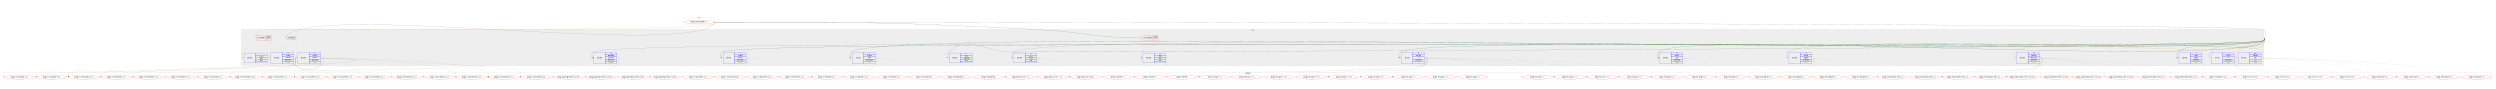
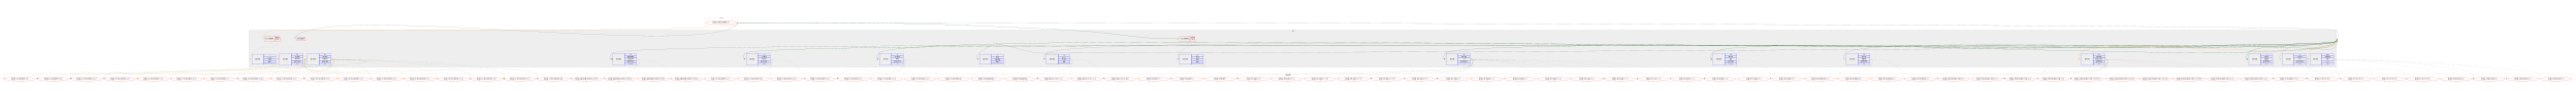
  digraph {
    compound=true
    concentrate=true
    fontname=Inter
    fontsize=10
    newrank=true
    rankdir=TB
    ranksep=1.5
    node [color=red fontname=Inter fontsize=10]
    edge [arrowhead=onormal color=darkorange fontname=Inter headport=w style=dotted tailport=e weight=100]
    n1 [label="portage://media-libs/libquvi-0.9.4" width=4]
    n2 [color=blue label=<<TABLE BORDER="0" CELLBORDER="1" CELLSPACING="0" CELLPADDING="4" WIDTH="220"><TR><TD ROWSPAN="6" CELLPADDING="30">pack_dep</TD></TR><TR><TD WIDTH="110">no</TD></TR><TR><TD>sys-devel</TD></TR><TR><TD>automake</TD></TR><TR><TD>greaterequal</TD></TR><TR><TD>1.16.1</TD></TR></TABLE>> shape=none]
    n3 [color=blue label=<<TABLE BORDER="0" CELLBORDER="1" CELLSPACING="0" CELLPADDING="4" WIDTH="220"><TR><TD ROWSPAN="6" CELLPADDING="30">pack_dep</TD></TR><TR><TD WIDTH="110">no</TD></TR><TR><TD>sys-devel</TD></TR><TR><TD>automake</TD></TR><TR><TD>greaterequal</TD></TR><TR><TD>1.15.1</TD></TR></TABLE>> shape=none]
    n4 [label=<<TABLE BORDER="0" CELLBORDER="1" CELLSPACING="0" CELLPADDING="4"><TR><TD CELLPADDING="10">any_of_group</TD></TR></TABLE>> shape=none]
    n5 [color=blue label=<<TABLE BORDER="0" CELLBORDER="1" CELLSPACING="0" CELLPADDING="4" WIDTH="220"><TR><TD ROWSPAN="6" CELLPADDING="30">pack_dep</TD></TR><TR><TD WIDTH="110">no</TD></TR><TR><TD>sys-devel</TD></TR><TR><TD>gettext</TD></TR><TR><TD>none</TD></TR><TR><TD></TD></TR></TABLE>> shape=none]
    n6 [label=<<TABLE BORDER="0" CELLBORDER="1" CELLSPACING="0" CELLPADDING="4"><TR><TD ROWSPAN="3" CELLPADDING="10">use_conditional</TD></TR><TR><TD>positive</TD></TR><TR><TD>nls</TD></TR></TABLE>> shape=none]
    n7 [color=blue label=<<TABLE BORDER="0" CELLBORDER="1" CELLSPACING="0" CELLPADDING="4" WIDTH="220"><TR><TD ROWSPAN="6" CELLPADDING="30">pack_dep</TD></TR><TR><TD WIDTH="110">no</TD></TR><TR><TD>app-arch</TD></TR><TR><TD>xz-utils</TD></TR><TR><TD>none</TD></TR><TR><TD></TD></TR></TABLE>> shape=none]
    n8 [color=blue label=<<TABLE BORDER="0" CELLBORDER="1" CELLSPACING="0" CELLPADDING="4" WIDTH="220"><TR><TD ROWSPAN="6" CELLPADDING="30">pack_dep</TD></TR><TR><TD WIDTH="110">no</TD></TR><TR><TD>app-portage</TD></TR><TR><TD>elt-patches</TD></TR><TR><TD>greaterequal</TD></TR><TR><TD>20170815</TD></TR></TABLE>> shape=none]
    n9 [color=blue label=<<TABLE BORDER="0" CELLBORDER="1" CELLSPACING="0" CELLPADDING="4" WIDTH="220"><TR><TD ROWSPAN="6" CELLPADDING="30">pack_dep</TD></TR><TR><TD WIDTH="110">no</TD></TR><TR><TD>sys-devel</TD></TR><TR><TD>autoconf</TD></TR><TR><TD>greaterequal</TD></TR><TR><TD>2.69</TD></TR></TABLE>> shape=none]
    n10 [color=blue label=<<TABLE BORDER="0" CELLBORDER="1" CELLSPACING="0" CELLPADDING="4" WIDTH="220"><TR><TD ROWSPAN="6" CELLPADDING="30">pack_dep</TD></TR><TR><TD WIDTH="110">no</TD></TR><TR><TD>sys-devel</TD></TR><TR><TD>libtool</TD></TR><TR><TD>greaterequal</TD></TR><TR><TD>2.4</TD></TR></TABLE>> shape=none]
    n11 [color=blue label=<<TABLE BORDER="0" CELLBORDER="1" CELLSPACING="0" CELLPADDING="4" WIDTH="220"><TR><TD ROWSPAN="6" CELLPADDING="30">pack_dep</TD></TR><TR><TD WIDTH="110">no</TD></TR><TR><TD>virtual</TD></TR><TR><TD>pkgconfig</TD></TR><TR><TD>none</TD></TR><TR><TD></TD></TR></TABLE>> shape=none]
    n12 [color=blue label=<<TABLE BORDER="0" CELLBORDER="1" CELLSPACING="0" CELLPADDING="4" WIDTH="220"><TR><TD ROWSPAN="6" CELLPADDING="30">pack_dep</TD></TR><TR><TD WIDTH="110">no</TD></TR><TR><TD>virtual</TD></TR><TR><TD>libintl</TD></TR><TR><TD>none</TD></TR><TR><TD></TD></TR></TABLE>> shape=none]
    n13 [label=<<TABLE BORDER="0" CELLBORDER="1" CELLSPACING="0" CELLPADDING="4"><TR><TD ROWSPAN="3" CELLPADDING="10">use_conditional</TD></TR><TR><TD>positive</TD></TR><TR><TD>nls</TD></TR></TABLE>> shape=none]
    n14 [color=blue label=<<TABLE BORDER="0" CELLBORDER="1" CELLSPACING="0" CELLPADDING="4" WIDTH="220"><TR><TD ROWSPAN="6" CELLPADDING="30">pack_dep</TD></TR><TR><TD WIDTH="110">no</TD></TR><TR><TD>dev-lang</TD></TR><TR><TD>lua</TD></TR><TR><TD>greaterequal</TD></TR><TR><TD>5.1</TD></TR></TABLE>> shape=none]
    n15 [color=blue label=<<TABLE BORDER="0" CELLBORDER="1" CELLSPACING="0" CELLPADDING="4" WIDTH="220"><TR><TD ROWSPAN="6" CELLPADDING="30">pack_dep</TD></TR><TR><TD WIDTH="110">no</TD></TR><TR><TD>dev-libs</TD></TR><TR><TD>glib</TD></TR><TR><TD>greaterequal</TD></TR><TR><TD>2.24.2</TD></TR></TABLE>> shape=none]
    n16 [color=blue label=<<TABLE BORDER="0" CELLBORDER="1" CELLSPACING="0" CELLPADDING="4" WIDTH="220"><TR><TD ROWSPAN="6" CELLPADDING="30">pack_dep</TD></TR><TR><TD WIDTH="110">no</TD></TR><TR><TD>dev-libs</TD></TR><TR><TD>libgcrypt</TD></TR><TR><TD>greaterequal</TD></TR><TR><TD>1.4.5</TD></TR></TABLE>> shape=none]
    n17 [color=blue label=<<TABLE BORDER="0" CELLBORDER="1" CELLSPACING="0" CELLPADDING="4" WIDTH="220"><TR><TD ROWSPAN="6" CELLPADDING="30">pack_dep</TD></TR><TR><TD WIDTH="110">no</TD></TR><TR><TD>media-libs</TD></TR><TR><TD>libquvi-scripts</TD></TR><TR><TD>greaterequal</TD></TR><TR><TD>0.9</TD></TR></TABLE>> shape=none]
    n18 [color=blue label=<<TABLE BORDER="0" CELLBORDER="1" CELLSPACING="0" CELLPADDING="4" WIDTH="220"><TR><TD ROWSPAN="6" CELLPADDING="30">pack_dep</TD></TR><TR><TD WIDTH="110">no</TD></TR><TR><TD>net-libs</TD></TR><TR><TD>libproxy</TD></TR><TR><TD>greaterequal</TD></TR><TR><TD>0.3.1</TD></TR></TABLE>> shape=none]
    n19 [color=blue label=<<TABLE BORDER="0" CELLBORDER="1" CELLSPACING="0" CELLPADDING="4" WIDTH="220"><TR><TD ROWSPAN="6" CELLPADDING="30">pack_dep</TD></TR><TR><TD WIDTH="110">no</TD></TR><TR><TD>net-misc</TD></TR><TR><TD>curl</TD></TR><TR><TD>greaterequal</TD></TR><TR><TD>7.21.0</TD></TR></TABLE>> shape=none]
    n20 [color=blue label=<<TABLE BORDER="0" CELLBORDER="1" CELLSPACING="0" CELLPADDING="4" WIDTH="220"><TR><TD ROWSPAN="6" CELLPADDING="30">pack_dep</TD></TR><TR><TD WIDTH="110">weak</TD></TR><TR><TD>media-libs</TD></TR><TR><TD>quvi</TD></TR><TR><TD>smaller</TD></TR><TR><TD>0.4.0</TD></TR></TABLE>> shape=none]
    n21 [label="portage://sys-devel/automake-1.10.3-r3" width=4]
    n22 [label="portage://sys-devel/automake-1.11.6-r3" width=4]
    n23 [label="portage://sys-devel/automake-1.12.6-r2" width=4]
    n24 [label="portage://sys-devel/automake-1.13.4-r2" width=4]
    n25 [label="portage://sys-devel/automake-1.14.1-r2" width=4]
    n26 [label="portage://sys-devel/automake-1.15.1-r2" width=4]
    n27 [label="portage://sys-devel/automake-1.16.1-r1" width=4]
    n28 [label="portage://sys-devel/automake-1.16.1-r2" width=4]
    n29 [label="portage://sys-devel/automake-1.4_p6-r2" width=4]
    n30 [label="portage://sys-devel/automake-1.5-r2" width=4]
    n31 [label="portage://sys-devel/automake-1.6.3-r2" width=4]
    n32 [label="portage://sys-devel/automake-1.7.9-r3" width=4]
    n33 [label="portage://sys-devel/automake-1.8.5-r5" width=4]
    n34 [label="portage://sys-devel/automake-1.9.6-r5" width=4]
    n35 [label="portage://sys-devel/automake-9999" width=4]
    n36 [label="portage://sys-devel/gettext-0.19.8.1" width=4]
    n37 [label="portage://sys-devel/gettext-0.20.1" width=4]
    n38 [label="portage://app-arch/xz-utils-5.2.4-r2" width=4]
    n39 [label="portage://app-arch/xz-utils-5.2.4-r3" width=4]
    n40 [label="portage://app-arch/xz-utils-9999" width=4]
    n41 [label="portage://app-portage/elt-patches-20170317" width=4]
    n42 [label="portage://app-portage/elt-patches-20170422" width=4]
    n43 [label="portage://app-portage/elt-patches-20170815" width=4]
    n44 [label="portage://app-portage/elt-patches-20170826.1" width=4]
    n45 [label="portage://sys-devel/autoconf-2.13-r1" width=4]
    n46 [label="portage://sys-devel/autoconf-2.64-r1" width=4]
    n47 [label="portage://sys-devel/autoconf-2.69-r4" width=4]
    n48 [label="portage://sys-devel/autoconf-9999" width=4]
    n49 [label="portage://sys-devel/libtool-2.4.6-r3" width=4]
    n50 [label="portage://sys-devel/libtool-2.4.6-r4" width=4]
    n51 [label="portage://sys-devel/libtool-2.4.6-r5" width=4]
    n52 [label="portage://sys-devel/libtool-9999" width=4]
    n53 [label="portage://smaller/pkgconfig-0-r1" width=4]
    n54 [label="portage://virtual/pkgconfig-1" width=4]
    n55 [label="portage://virtual/libintl-0" width=4]
    n56 [label="portage://virtual/libintl-0-r1" width=4]
    n57 [label="portage://virtual/libintl-0-r2" width=4]
    n58 [label="portage://dev-lang/lua-5.1.5-r100" width=4]
    n59 [label="portage://dev-lang/lua-5.1.5-r101" width=4]
    n60 [label="portage://dev-lang/lua-5.1.5-r102" width=4]
    n61 [label="portage://dev-lang/lua-5.1.5-r4" width=4]
    n62 [label="portage://dev-lang/lua-5.6.3" width=4]
    n63 [label="portage://dev-lang/lua-5.2.3-r1" width=4]
    n64 [label="portage://dev-nls/lua-5.2.3-r2" width=4]
    n65 [label="portage://dev-lang/lua-5.2.3-r3" width=4]
    n66 [label="portage://dev-lang/lua-5.2.4" width=4]
+   n67 [label="portage://dev-lang/lua-5.2.4-r1" width=4]
    n68 [label="portage://dev-lang/lua-5.3.3" width=4]
    n69 [label="portage://dev-lang/lua-5.3.3-r1" width=4]
    n70 [label="portage://dev-lang/lua-5.3.5" width=4]
    n71 [label="portage://dev-lang/lua-5.3.5-r1" width=4]
    n72 [label="portage://dev-libs/glib-2.58.3-r1" width=4]
    n73 [label="portage://dev-libs/glib-2.60.6" width=4]
    n74 [label="portage://dev-libs/glib-2.60.7" width=4]
    n75 [label="portage://dev-libs/libgcrypt-1.8.3" width=4]
    n76 [label="portage://dev-libs/libgcrypt-1.8.3-r1" width=4]
    n77 [label="portage://dev-libs/libgcrypt-1.8.4" width=4]
    n78 [label="portage://dev-libs/libgcrypt-1.8.5" width=4]
    n79 [label="portage://media-libs/libquvi-scripts-0.4.14" width=4]
    n80 [label="portage://media-libs/libquvi-scripts-2.4.19" width=4]
    n81 [label="portage://media-libs/libquvi-scripts-0.4.20" width=4]
    n82 [label="portage://media-libs/libquvi-scripts-0.4.21" width=4]
    n83 [label="portage://media-libs/libquvi-scripts-0.4.21-r1" width=4]
    n84 [label="portage://media-libs/libquvi-scripts-0.4.21-r2" width=4]
    n85 [label="portage://media-libs/libquvi-scripts-0.9.20130903" width=4]
    n86 [label="portage://media-libs/libquvi-scripts-0.9.20131104" width=4]
    n87 [label="portage://media-libs/libquvi-scripts-0.9.20131130" width=4]
    n88 [label="portage://media-libs/libquvi-scripts-0.9.20131130-r1" width=4]
    n89 [label="portage://net-libs/libproxy-0.4.13-r2" width=4]
    n90 [label="portage://net-misc/curl-7.65.0" width=4]
    n91 [label="portage://net-misc/curl-7.65.3" width=4]
    n92 [label="portage://net-misc/curl-7.66.0" width=4]
    n93 [label="portage://net-misc/curl-7.67.0" width=4]
    n94 [label="portage://media-libs/quvi-0.2.19" width=4]
    n95 [label="portage://media-libs/quvi-0.4.2" width=4]
    n96 [label="portage://media-libs/quvi-0.9.4" width=4]
    n97 [label="portage://media-libs/quvi-0.9.5" width=4]
    subgraph cluster_1 {
      color=gray
      label=<<i>ebuild</i>>
      n1
    }
    subgraph cluster_2 {
      color=gray
      label=<<i>dependencies</i>>
      subgraph cluster_3 {
        color=gray
        fillcolor="#eeeeee"
        label=<<i>compile</i>>
        style=filled
        subgraph sub_4 {
          color=gray
          fillcolor="#eeeeee"
          label=<<i>compile</i>>
          style=filled
          n4
          subgraph sub_5 {
            color=gray
            fillcolor="#eeeeee"
            label=<<i>compile</i>>
            style=filled
            n2
          }
          subgraph sub_6 {
            color=gray
            fillcolor="#eeeeee"
            label=<<i>compile</i>>
            style=filled
            n3
          }
        }
        subgraph sub_7 {
          color=gray
          fillcolor="#eeeeee"
          label=<<i>compile</i>>
          style=filled
          n6
          subgraph sub_8 {
            color=gray
            fillcolor="#eeeeee"
            label=<<i>compile</i>>
            style=filled
            n5
          }
        }
        subgraph sub_9 {
          color=gray
          fillcolor="#eeeeee"
          label=<<i>compile</i>>
          style=filled
          n7
        }
        subgraph sub_10 {
          color=gray
          fillcolor="#eeeeee"
          label=<<i>compile</i>>
          style=filled
          n8
        }
        subgraph sub_11 {
          color=gray
          fillcolor="#eeeeee"
          label=<<i>compile</i>>
          style=filled
          n9
        }
        subgraph sub_12 {
          color=gray
          fillcolor="#eeeeee"
          label=<<i>compile</i>>
          style=filled
          n10
        }
        subgraph sub_13 {
          color=gray
          fillcolor="#eeeeee"
          label=<<i>compile</i>>
          style=filled
          n11
        }
      }
      subgraph cluster_14 {
        color=gray
        fillcolor="#eeeeee"
        label=<<i>compile and run</i>>
        style=filled
        subgraph sub_15 {
          color=gray
          fillcolor="#eeeeee"
          label=<<i>compile and run</i>>
          style=filled
          n13
          subgraph sub_16 {
            color=gray
            fillcolor="#eeeeee"
            label=<<i>compile and run</i>>
            style=filled
            n12
          }
        }
        subgraph sub_17 {
          color=gray
          fillcolor="#eeeeee"
          label=<<i>compile and run</i>>
          style=filled
          n14
        }
        subgraph sub_18 {
          color=gray
          fillcolor="#eeeeee"
          label=<<i>compile and run</i>>
          style=filled
          n15
        }
        subgraph sub_19 {
          color=gray
          fillcolor="#eeeeee"
          label=<<i>compile and run</i>>
          style=filled
          n16
        }
        subgraph sub_20 {
          color=gray
          fillcolor="#eeeeee"
          label=<<i>compile and run</i>>
          style=filled
          n17
        }
        subgraph sub_21 {
          color=gray
          fillcolor="#eeeeee"
          label=<<i>compile and run</i>>
          style=filled
          n18
        }
        subgraph sub_22 {
          color=gray
          fillcolor="#eeeeee"
          label=<<i>compile and run</i>>
          style=filled
          n19
        }
        subgraph sub_23 {
          color=gray
          fillcolor="#eeeeee"
          label=<<i>compile and run</i>>
          style=filled
          n20
        }
      }
      subgraph cluster_24 {
        color=gray
        fillcolor="#eeeeee"
        label=<<i>run</i>>
        style=filled
      }
    }
    subgraph cluster_25 {
      color=gray
      label=<<i>candidates</i>>
      rank=same
      subgraph sub_26 {
        color=black
        label=<<i>candidates</i>>
        nodesep=1
        rank=same
        n21
        n22
        n23
        n24
        n25
        n26
        n27
        n28
        n29
        n30
        n31
        n32
        n33
        n34
        n35
      }
      subgraph sub_27 {
        color=black
        label=<<i>candidates</i>>
        nodesep=1
        rank=same
        n21
        n22
        n23
        n24
        n25
        n26
        n27
        n28
        n29
        n30
        n31
        n32
        n33
        n34
        n35
      }
      subgraph sub_28 {
        color=black
        label=<<i>candidates</i>>
        nodesep=1
        rank=same
        n36
        n37
      }
      subgraph sub_29 {
        color=black
        label=<<i>candidates</i>>
        nodesep=1
        rank=same
        n38
        n39
        n40
      }
      subgraph sub_30 {
        color=black
        label=<<i>candidates</i>>
        nodesep=1
        rank=same
        n41
        n42
        n43
        n44
      }
      subgraph sub_31 {
        color=black
        label=<<i>candidates</i>>
        nodesep=1
        rank=same
        n45
        n46
        n47
        n48
      }
      subgraph sub_32 {
        color=black
        label=<<i>candidates</i>>
        nodesep=1
        rank=same
        n49
        n50
        n51
        n52
      }
      subgraph sub_33 {
        color=black
        label=<<i>candidates</i>>
        nodesep=1
        rank=same
        n53
        n54
      }
      subgraph sub_34 {
        color=black
        label=<<i>candidates</i>>
        nodesep=1
        rank=same
        n55
        n56
        n57
      }
      subgraph sub_35 {
        color=black
        label=<<i>candidates</i>>
        nodesep=1
        rank=same
        n58
        n59
        n60
        n61
        n62
        n63
        n64
        n65
        n66
+       n67
        n68
        n69
        n70
        n71
      }
      subgraph sub_36 {
        color=black
        label=<<i>candidates</i>>
        nodesep=1
        rank=same
        n72
        n73
        n74
      }
      subgraph sub_37 {
        color=black
        label=<<i>candidates</i>>
        nodesep=1
        rank=same
        n75
        n76
        n77
        n78
      }
      subgraph sub_38 {
        color=black
        label=<<i>candidates</i>>
        nodesep=1
        rank=same
        n79
        n80
        n81
        n82
        n83
        n84
        n85
        n86
        n87
        n88
      }
      subgraph sub_39 {
        color=black
        label=<<i>candidates</i>>
        nodesep=1
        rank=same
        n89
      }
      subgraph sub_40 {
        color=black
        label=<<i>candidates</i>>
        nodesep=1
        rank=same
        n90
        n91
        n92
        n93
      }
      subgraph sub_41 {
        color=black
        label=<<i>candidates</i>>
        nodesep=1
        rank=same
        n94
        n95
        n96
        n97
      }
    }
    n1 -> n4 [color=gray40 style=solid weight=20]
    n1 -> n6 [style=solid weight=20]
    n1 -> n7 [arrowhead=normal color=gray40 style=solid weight=20]
    n1 -> n8 [arrowhead=normal color=gray40 style=solid weight=20]
    n1 -> n9 [arrowhead=normal color=darkgreen style=solid weight=20]
    n1 -> n10 [arrowhead=vee color=darkgreen style=solid weight=20]
    n1 -> n11 [arrowhead=normal color=gray40 style=solid weight=20]
    n1 -> n13 [color=darkgreen style=solid weight=20]
    n1 -> n14 [arrowhead=normal color=darkgreen style=solid weight=20]
    n1 -> n15 [arrowhead=vee color=darkgreen style=solid weight=20]
    n1 -> n16 [color=gray40 style=solid weight=20]
    n1 -> n17 [arrowhead=vee style=solid weight=20]
    n1 -> n18 [arrowhead=vee color=darkgreen style=solid weight=20]
    n1 -> n19 [color=gray40 style=solid weight=20]
    n1 -> n20 [arrowhead=normal style=solid weight=20]
    n2 -> n21 [arrowhead=vee]
    n2 -> n22 [color=darkgreen]
    n2 -> n23 [arrowhead=normal]
    n2 -> n24 [arrowhead=normal]
    n2 -> n25 [color=darkgreen]
    n2 -> n26
    n2 -> n27 [arrowhead=normal color=gray40]
    n2 -> n28 [color=gray40]
    n2 -> n29
    n2 -> n30 [arrowhead=normal]
    n2 -> n31
    n2 -> n32 [arrowhead=vee]
    n2 -> n33 [color=gray40]
    n2 -> n34 [arrowhead=normal]
    n2 -> n35 [color=gray40]
    n3 -> n21 [arrowhead=vee color=darkgreen]
    n3 -> n22 [color=darkgreen]
    n3 -> n23 [arrowhead=normal]
    n3 -> n24
    n3 -> n25
    n3 -> n26 [arrowhead=vee]
    n3 -> n27 [color=gray40]
    n3 -> n28 [arrowhead=vee]
    n3 -> n29 [arrowhead=normal color=gray40]
    n3 -> n30 [arrowhead=vee]
    n3 -> n31 [color=gray40]
    n3 -> n32 [arrowhead=vee]
    n3 -> n33 [arrowhead=vee color=gray40]
    n3 -> n34 [arrowhead=normal color=darkgreen]
    n3 -> n35 [arrowhead=normal color=gray40]
    n4 -> n2 [arrowhead=normal weight=20]
    n4 -> n3 [arrowhead=vee weight=20]
    n5 -> n36 [arrowhead=normal color=darkgreen]
    n5 -> n37 [arrowhead=normal]
    n6 -> n5 [arrowhead=vee style=dashed weight=20]
    n7 -> n38 [color=darkgreen]
    n7 -> n39 [arrowhead=normal color=darkgreen]
    n7 -> n40 [arrowhead=normal color=darkgreen]
    n8 -> n41 [arrowhead=vee color=gray40]
    n8 -> n42 [arrowhead=vee color=gray40]
    n8 -> n43 [arrowhead=normal]
    n8 -> n44 [arrowhead=normal color=gray40]
    n9 -> n45 [color=gray40]
    n9 -> n46 [arrowhead=vee color=gray40]
    n9 -> n47 [color=darkgreen]
    n9 -> n48 [arrowhead=vee]
    n10 -> n49
    n10 -> n50 [color=darkgreen]
    n10 -> n51 [arrowhead=normal color=darkgreen]
    n10 -> n52 [arrowhead=vee]
    n11 -> n53 [color=gray40]
    n11 -> n54
    n12 -> n55 [arrowhead=vee]
    n12 -> n56 [arrowhead=normal color=gray40]
    n12 -> n57 [arrowhead=normal]
    n13 -> n12 [arrowhead=vee color=gray40 style=dashed weight=20]
    n14 -> n58 [arrowhead=normal color=darkgreen]
    n14 -> n59 [color=gray40]
    n14 -> n60
    n14 -> n61 [color=gray40]
    n14 -> n62 [arrowhead=normal color=darkgreen]
    n14 -> n63 [arrowhead=normal color=gray40]
    n14 -> n64 [arrowhead=vee color=darkgreen]
    n14 -> n65 [arrowhead=normal color=darkgreen]
    n14 -> n66 [color=darkgreen]
+   n14 -> n67 [color=gray40]
    n14 -> n68 [arrowhead=normal]
    n14 -> n69 [arrowhead=vee]
    n14 -> n70 [arrowhead=normal color=darkgreen]
    n14 -> n71 [arrowhead=normal color=gray40]
    n15 -> n72 [arrowhead=vee color=darkgreen]
    n15 -> n73 [arrowhead=normal color=gray40]
    n15 -> n74
    n16 -> n75 [arrowhead=vee]
    n16 -> n76 [color=darkgreen]
    n16 -> n77 [color=darkgreen]
    n16 -> n78 [arrowhead=vee]
    n17 -> n79 [arrowhead=vee color=gray40]
    n17 -> n80 [arrowhead=vee color=darkgreen]
    n17 -> n81
    n17 -> n82 [arrowhead=vee color=gray40]
    n17 -> n83 [color=darkgreen]
    n17 -> n84 [color=gray40]
    n17 -> n85 [arrowhead=vee]
    n17 -> n86 [arrowhead=vee]
    n17 -> n87 [color=darkgreen]
    n17 -> n88 [arrowhead=vee color=darkgreen]
    n18 -> n89 [arrowhead=vee color=darkgreen]
    n19 -> n90 [color=gray40]
    n19 -> n91 [arrowhead=normal color=gray40]
    n19 -> n92 [arrowhead=normal color=darkgreen]
    n19 -> n93 [arrowhead=vee color=gray40]
    n20 -> n94 [arrowhead=vee color=gray40]
    n20 -> n95 [arrowhead=vee color=darkgreen]
    n20 -> n96 [color=darkgreen]
    n20 -> n97 [color=gray40]
  }
